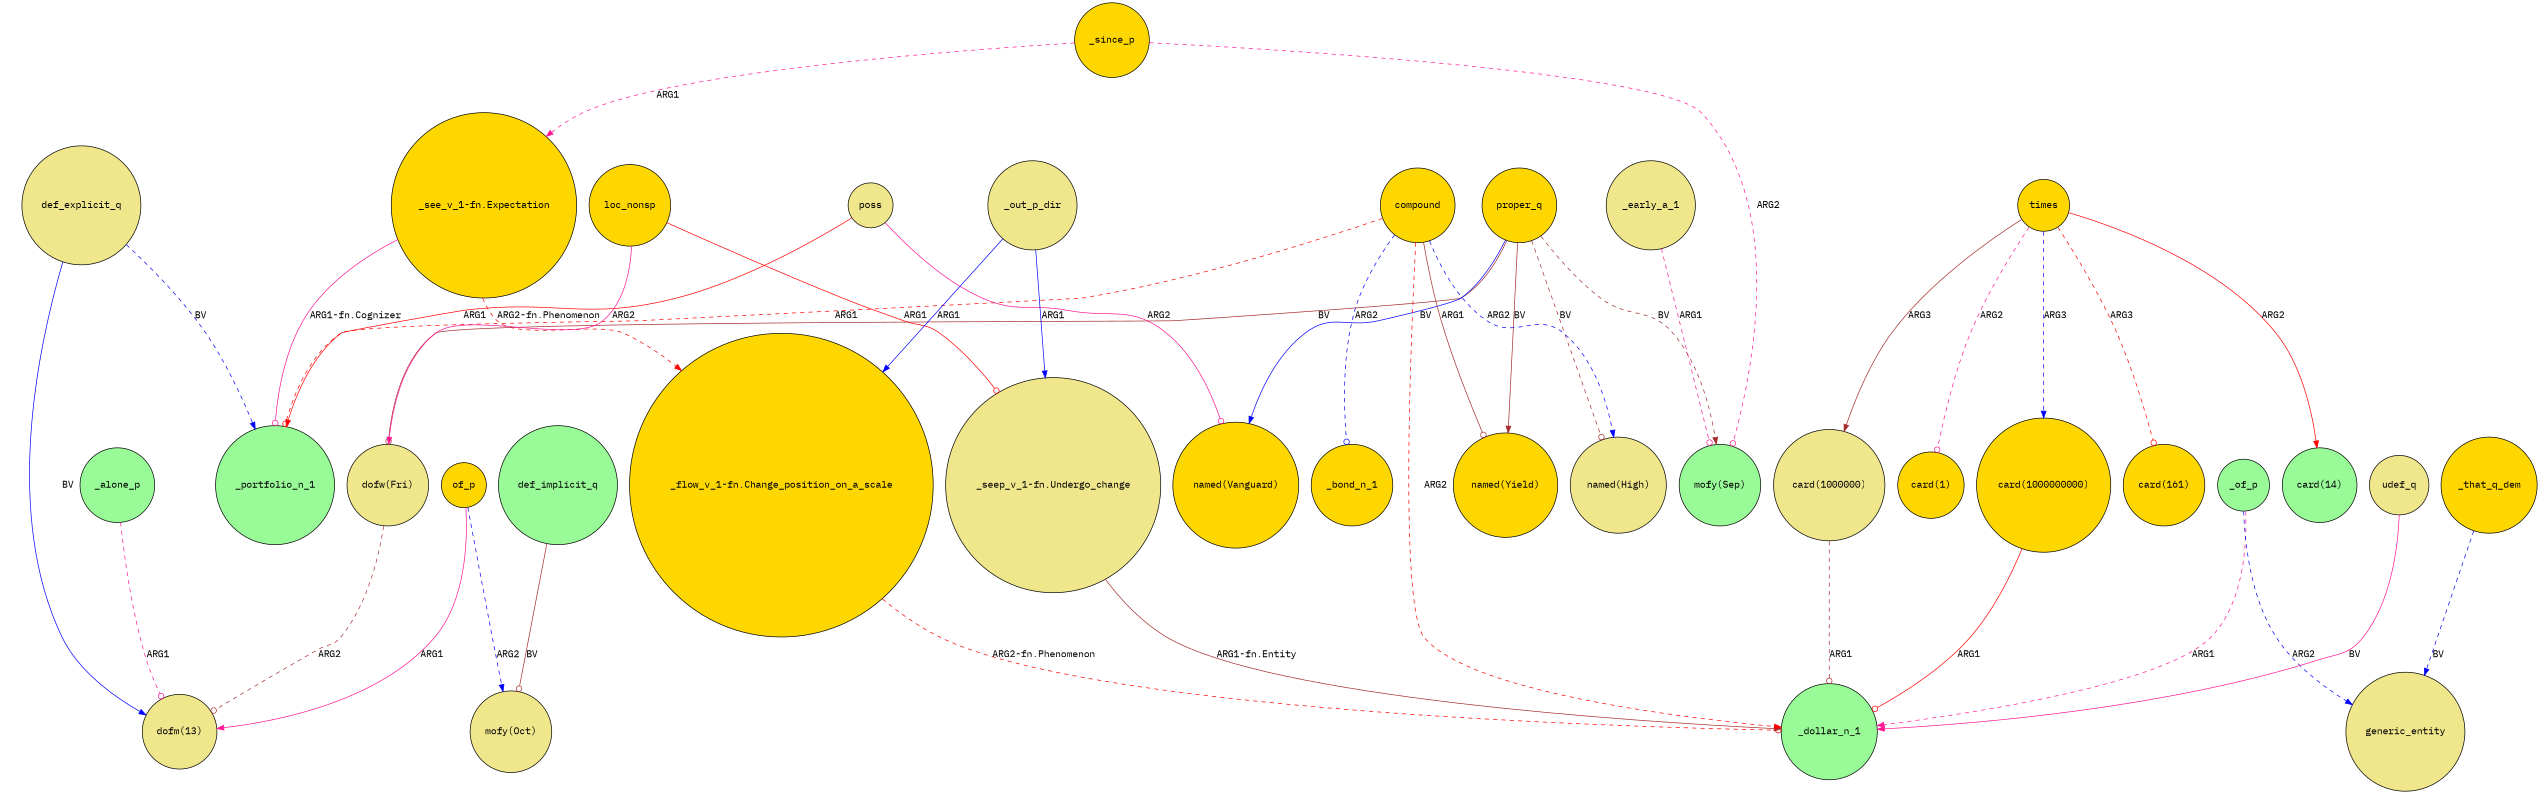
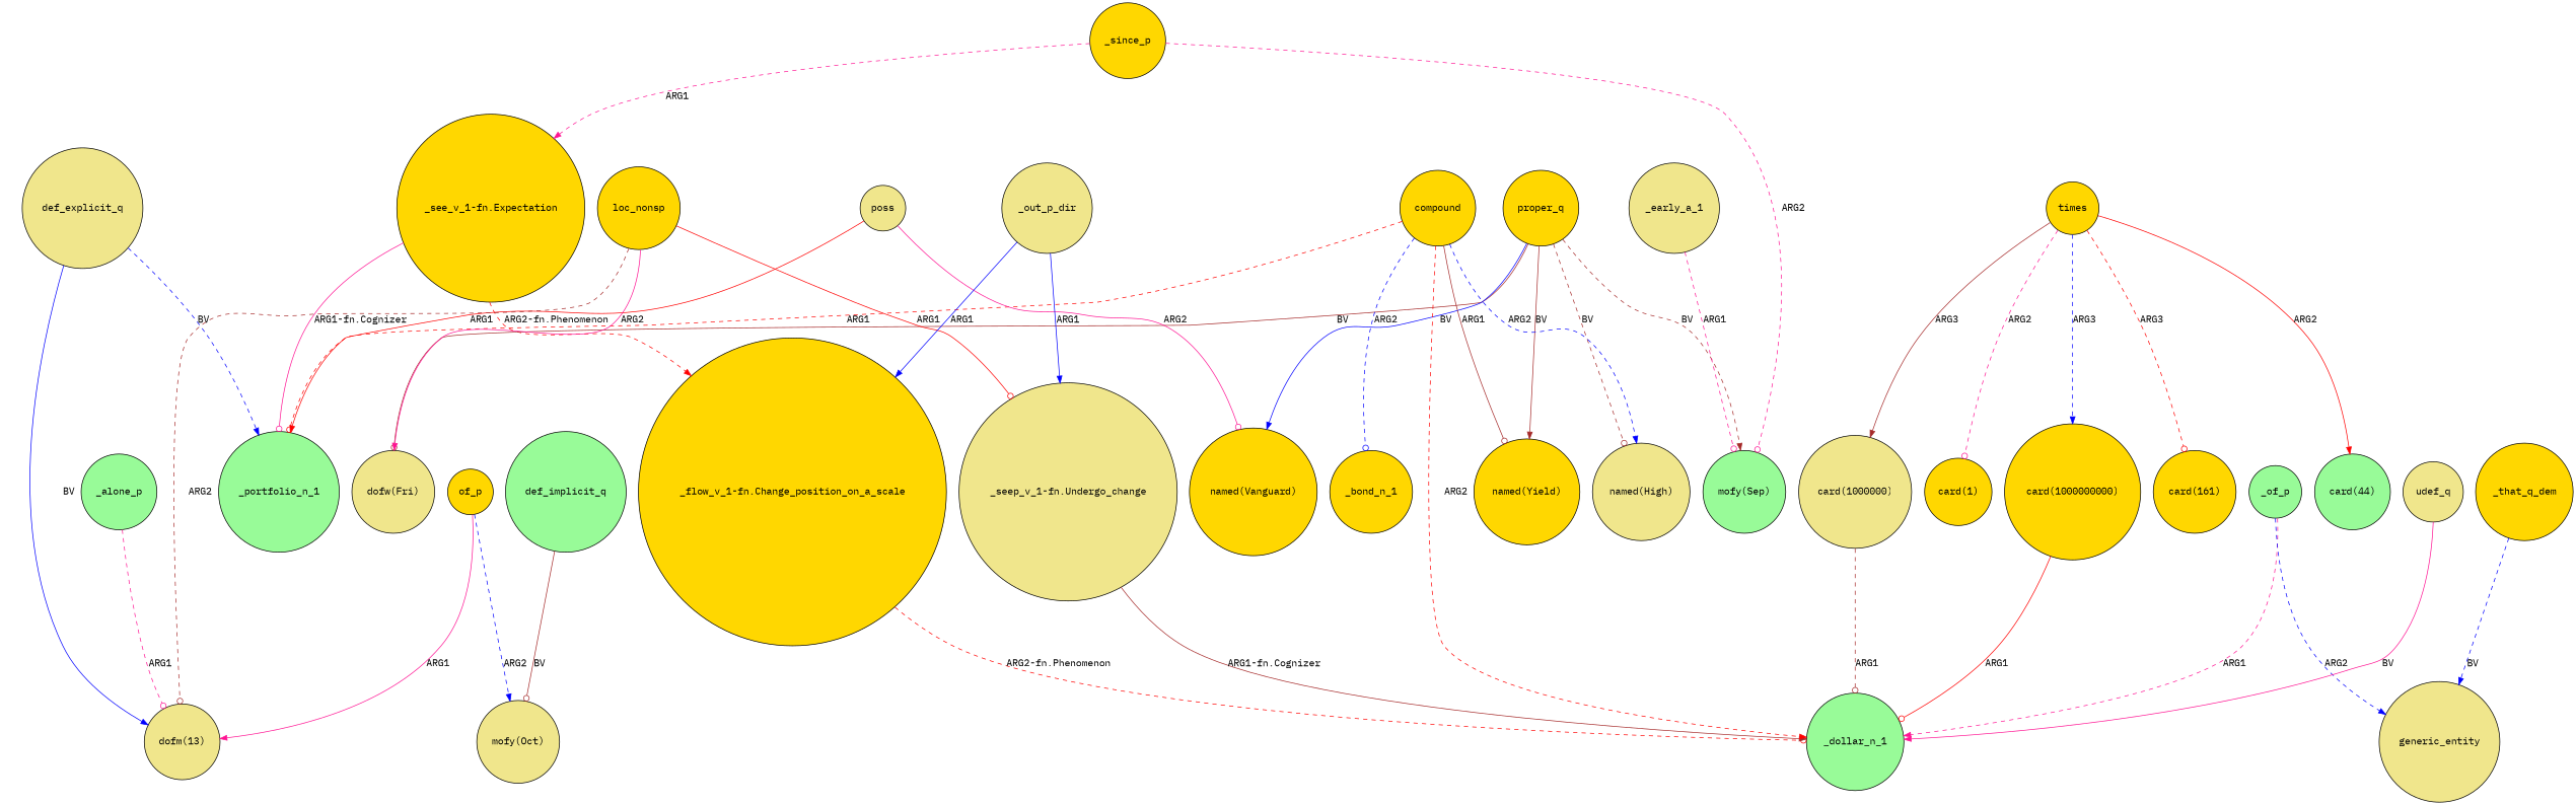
  digraph {
    fontname="IBM Plex Mono"
    node [fillcolor=gold fontname="IBM Plex Mono" shape=circle style=filled]
    edge [arrowhead=normal color=deeppink fontname="IBM Plex Mono" style=dashed]
    _since_p
    "_see_v_1-fn.Expectation"
    "mofy(Sep)" [fillcolor=palegreen]
    _portfolio_n_1 [fillcolor=palegreen]
    "_flow_v_1-fn.Change_position_on_a_scale"
    _dollar_n_1 [fillcolor=palegreen]
    _of_p [fillcolor=palegreen]
    generic_entity [fillcolor=khaki]
    "card(1000000000)"
    udef_q [fillcolor=khaki]
    proper_q
    "dofw(Fri)" [fillcolor=khaki]
    "named(Yield)"
    "named(Vanguard)"
    "named(High)" [fillcolor=khaki]
    "_seep_v_1-fn.Undergo_change" [fillcolor=khaki]
    compound
    _bond_n_1
    poss [fillcolor=khaki]
    "mofy(Oct)" [fillcolor=khaki]
    of_p
    "dofm(13)" [fillcolor=khaki]
    loc_nonsp
    _out_p_dir [fillcolor=khaki]
    times
    "card(1000000)" [fillcolor=khaki]
    "card(1)"
    "card(161)"
-   "card(14)" [fillcolor=palegreen]
+   "card(14)" [fillcolor=palegreen label="card(44)"]
    _alone_p [fillcolor=palegreen]
    def_explicit_q [fillcolor=khaki]
    _early_a_1 [fillcolor=khaki]
    def_implicit_q [fillcolor=palegreen]
    _that_q_dem
    _since_p -> "_see_v_1-fn.Expectation" [label=ARG1]
    _since_p -> "mofy(Sep)" [arrowhead=odot label=ARG2]
    "_see_v_1-fn.Expectation" -> _portfolio_n_1 [arrowhead=odot label="ARG1-fn.Cognizer" style=solid]
    "_see_v_1-fn.Expectation" -> "_flow_v_1-fn.Change_position_on_a_scale" [color=red label="ARG2-fn.Phenomenon"]
    "_flow_v_1-fn.Change_position_on_a_scale" -> _dollar_n_1 [arrowhead=odot color=red label="ARG2-fn.Phenomenon"]
    _of_p -> _dollar_n_1 [label=ARG1]
    _of_p -> generic_entity [color=blue label=ARG2]
    "card(1000000000)" -> _dollar_n_1 [arrowhead=odot color=red label=ARG1 style=solid]
    udef_q -> _dollar_n_1 [label=BV style=solid]
    proper_q -> "mofy(Sep)" [color=brown label=BV]
    proper_q -> "dofw(Fri)" [arrowhead=odot color=brown label=BV style=solid]
    proper_q -> "named(Yield)" [color=brown label=BV style=solid]
    proper_q -> "named(Vanguard)" [color=blue label=BV style=solid]
    proper_q -> "named(High)" [arrowhead=odot color=brown label=BV]
-   "_seep_v_1-fn.Undergo_change" -> _dollar_n_1 [color=brown label="ARG1-fn.Entity" style=solid]
+   "_seep_v_1-fn.Undergo_change" -> _dollar_n_1 [color=brown label="ARG1-fn.Cognizer" style=solid]
    compound -> _portfolio_n_1 [arrowhead=odot color=red label=ARG1]
    compound -> _dollar_n_1 [color=red label=ARG2]
    compound -> "named(Yield)" [arrowhead=odot color=brown label=ARG1 style=solid]
    compound -> "named(High)" [color=blue label=ARG2]
    compound -> _bond_n_1 [arrowhead=odot color=blue label=ARG2]
    poss -> _portfolio_n_1 [color=red label=ARG1 style=solid]
    poss -> "named(Vanguard)" [arrowhead=odot label=ARG2 style=solid]
    of_p -> "mofy(Oct)" [color=blue label=ARG2]
    of_p -> "dofm(13)" [label=ARG1 style=solid]
    loc_nonsp -> "dofw(Fri)" [label=ARG2 style=solid]
    loc_nonsp -> "_seep_v_1-fn.Undergo_change" [arrowhead=odot color=red label=ARG1 style=solid]
-   "dofw(Fri)" -> "dofm(13)" [arrowhead=odot color=brown label=ARG2]
+   loc_nonsp -> "dofm(13)" [arrowhead=odot color=brown label=ARG2]
    _out_p_dir -> "_flow_v_1-fn.Change_position_on_a_scale" [color=blue label=ARG1 style=solid]
    _out_p_dir -> "_seep_v_1-fn.Undergo_change" [color=blue label=ARG1 style=solid]
    times -> "card(1000000000)" [color=blue label=ARG3]
    times -> "card(1000000)" [color=brown label=ARG3 style=solid]
    times -> "card(1)" [arrowhead=odot label=ARG2]
    times -> "card(161)" [arrowhead=odot color=red label=ARG3]
    times -> "card(14)" [color=red label=ARG2 style=solid]
    "card(1000000)" -> _dollar_n_1 [arrowhead=odot color=brown label=ARG1]
    _alone_p -> "dofm(13)" [arrowhead=odot label=ARG1]
    def_explicit_q -> _portfolio_n_1 [color=blue label=BV]
    def_explicit_q -> "dofm(13)" [color=blue label=BV style=solid]
    _early_a_1 -> "mofy(Sep)" [arrowhead=odot label=ARG1]
    def_implicit_q -> "mofy(Oct)" [arrowhead=odot color=brown label=BV style=solid]
    _that_q_dem -> generic_entity [color=blue label=BV]
  }
